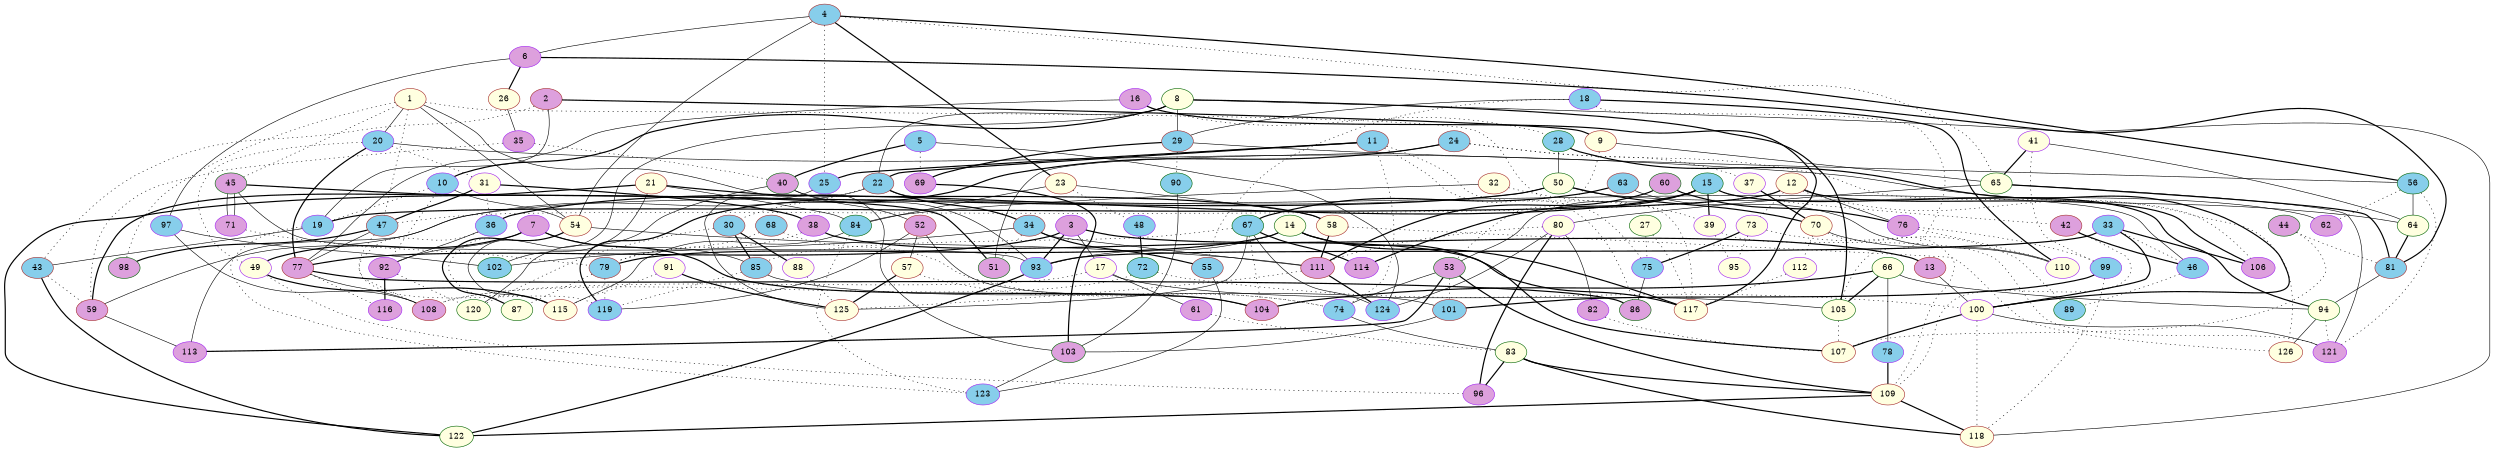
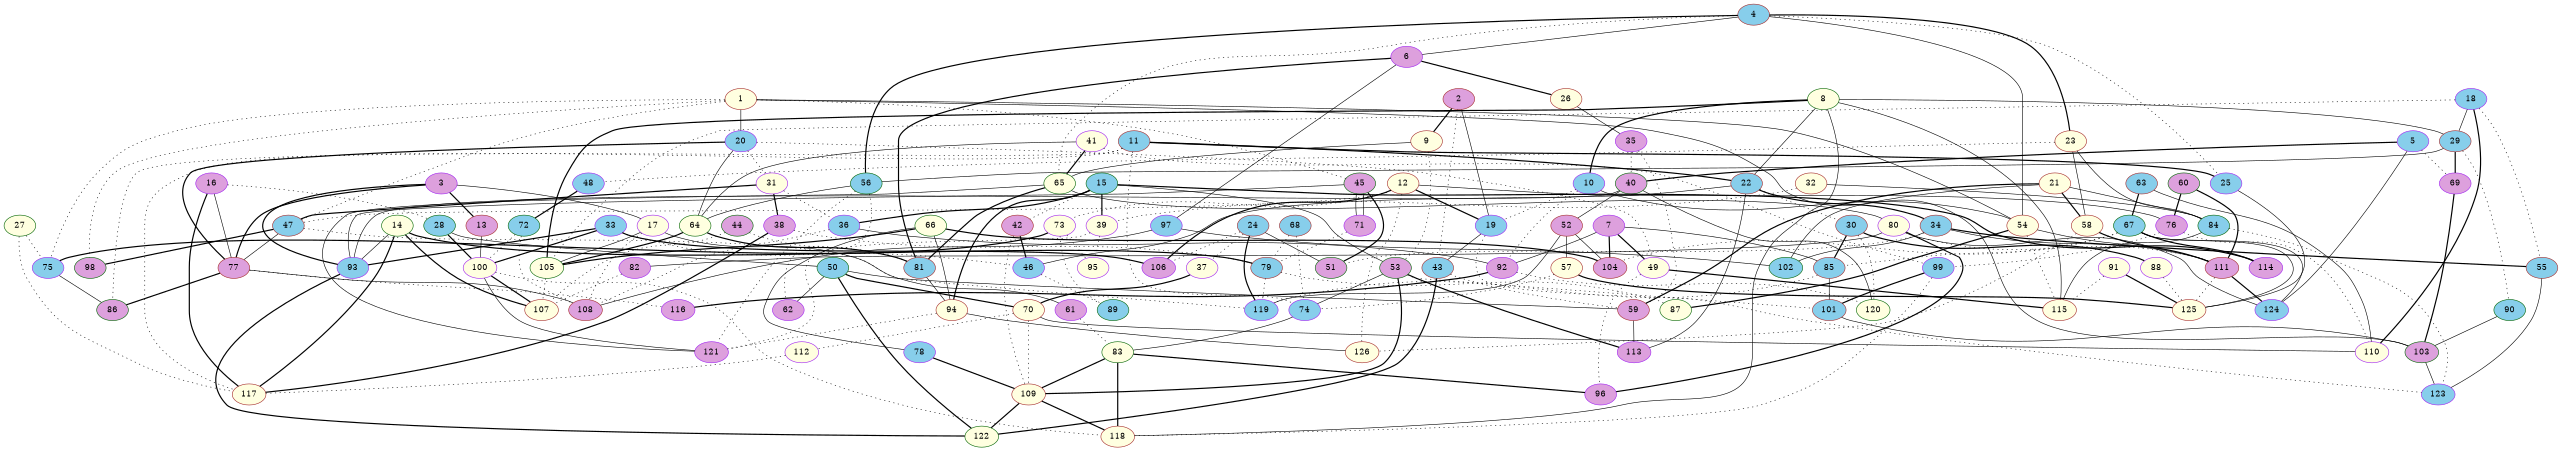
  graph {
    node [color=purple fillcolor=skyblue style=filled]
    edge [style=dotted]
    1 [color=brown fillcolor=lightyellow]
    20
    45 [color=darkgreen fillcolor=plum]
    47 [color=brown]
    54 [color=brown fillcolor=lightyellow]
    75
    98 [color=darkgreen fillcolor=plum]
    103 [color=darkgreen fillcolor=plum]
    77 [color=brown fillcolor=plum]
    49 [fillcolor=lightyellow]
    31 [fillcolor=lightyellow]
    64 [color=darkgreen fillcolor=lightyellow]
    93
    51 [color=darkgreen fillcolor=plum]
    71 [fillcolor=plum]
    119
    115 [color=brown fillcolor=lightyellow]
    111 [color=brown fillcolor=plum]
    87 [color=darkgreen fillcolor=lightyellow]
    86 [color=darkgreen fillcolor=plum]
    123
    2 [color=brown fillcolor=plum]
    9 [color=brown fillcolor=lightyellow]
    19
    43 [color=brown]
    65 [color=darkgreen fillcolor=lightyellow]
    53 [color=darkgreen fillcolor=plum]
    59 [color=brown fillcolor=plum]
    122 [color=darkgreen fillcolor=lightyellow]
    3 [fillcolor=plum]
    13 [color=brown fillcolor=plum]
    17 [fillcolor=lightyellow]
    100 [fillcolor=lightyellow]
    105 [color=darkgreen fillcolor=lightyellow]
    61 [fillcolor=plum]
    108 [color=brown fillcolor=plum]
    116 [fillcolor=plum]
    4 [color=brown]
    6 [fillcolor=plum]
    23 [color=brown fillcolor=lightyellow]
    25
    56 [color=darkgreen]
    26 [color=brown fillcolor=lightyellow]
    81 [color=brown]
    97
    58 [color=brown fillcolor=lightyellow]
    84 [color=darkgreen]
    48
    125 [color=brown fillcolor=lightyellow]
    121 [fillcolor=plum]
    62 [fillcolor=plum]
    80 [fillcolor=lightyellow]
    40 [color=darkgreen fillcolor=plum]
    5
    69 [fillcolor=plum]
    124
    120 [color=darkgreen fillcolor=lightyellow]
    52 [color=brown fillcolor=plum]
    35 [fillcolor=plum]
-   94 [color=darkgreen fillcolor=lightyellow]
+   94 [color=brown fillcolor=lightyellow]
    102 [color=darkgreen]
    7 [fillcolor=plum]
    85 [color=brown]
    92 [fillcolor=plum]
    104 [color=brown fillcolor=plum]
    96 [fillcolor=plum]
    101 [color=brown]
    8 [color=darkgreen fillcolor=lightyellow]
    10
    22 [color=brown]
    29 [color=brown]
    118 [color=brown fillcolor=lightyellow]
    30 [color=brown]
    46
    113 [fillcolor=plum]
    34 [color=brown]
    90 [color=darkgreen]
    107 [color=brown fillcolor=lightyellow]
    74
    109 [color=brown fillcolor=lightyellow]
    11 [color=brown]
    117 [color=brown fillcolor=lightyellow]
    83 [color=darkgreen fillcolor=lightyellow]
    12 [color=brown fillcolor=lightyellow]
    73 [fillcolor=lightyellow]
    76 [fillcolor=plum]
    106 [fillcolor=plum]
    126 [color=brown fillcolor=lightyellow]
    95 [fillcolor=lightyellow]
    89 [color=darkgreen]
    110 [fillcolor=lightyellow]
    99
    14 [color=darkgreen fillcolor=lightyellow]
    79 [color=brown]
    15 [color=darkgreen]
    36
    39 [fillcolor=lightyellow]
    42 [color=brown fillcolor=plum]
    114 [fillcolor=plum]
    16 [fillcolor=plum]
    28 [color=darkgreen]
-   50 [color=darkgreen fillcolor=lightyellow]
+   50 [color=darkgreen]
    18
    55 [color=brown]
    38 [fillcolor=plum]
    21 [color=brown fillcolor=lightyellow]
    88 [fillcolor=lightyellow]
    67 [color=darkgreen]
    72 [color=darkgreen]
    24 [color=brown]
    37 [fillcolor=lightyellow]
    70 [color=brown fillcolor=lightyellow]
    27 [color=darkgreen fillcolor=lightyellow]
    32 [color=brown fillcolor=lightyellow]
    33
    112 [fillcolor=lightyellow]
    57 [color=brown fillcolor=lightyellow]
    41 [fillcolor=lightyellow]
    44 [color=darkgreen fillcolor=plum]
    60 [color=darkgreen fillcolor=plum]
    63 [color=brown]
    82 [fillcolor=plum]
    66 [color=darkgreen fillcolor=lightyellow]
    78
    68 [color=brown]
    91 [fillcolor=lightyellow]
    1 -- 20 [style=solid]
    1 -- 45
    1 -- 47
    1 -- 54 [style=solid]
    1 -- 75
    1 -- 98
    1 -- 103 [style=solid]
    20 -- 77 [style=bold]
    20 -- 49
    20 -- 31
    20 -- 64 [style=solid]
    45 -- 93 [style=solid]
    45 -- 51 [style=bold]
    45 -- 71 [style=solid]
    45 -- 71 [style=solid]
    47 -- 98 [style=bold]
    47 -- 77 [style=solid]
    47 -- 119
    54 -- 115
    54 -- 111 [style=solid]
    54 -- 87 [style=bold]
    75 -- 86 [style=solid]
    103 -- 123 [style=solid]
    77 -- 86 [style=bold]
    77 -- 108 [style=solid]
    77 -- 116
    49 -- 115 [style=bold]
    49 -- 96
    31 -- 47 [style=bold]
    31 -- 36
    31 -- 38 [style=bold]
+   64 -- 105 [style=bold]
    64 -- 81 [style=bold]
    93 -- 122 [style=bold]
    71 -- 79
    111 -- 125
    111 -- 124 [style=bold]
    2 -- 9 [style=bold]
    2 -- 19 [style=solid]
    2 -- 43
    9 -- 65 [style=solid]
    9 -- 53
    19 -- 123
    19 -- 43 [style=solid]
    43 -- 59
    43 -- 122 [style=bold]
    65 -- 81 [style=bold]
    65 -- 121 [style=solid]
    65 -- 80 [style=solid]
    53 -- 101
    53 -- 113 [style=bold]
    53 -- 74 [style=solid]
    53 -- 109 [style=bold]
    59 -- 113 [style=solid]
    3 -- 77 [style=bold]
    3 -- 93 [style=bold]
    3 -- 13 [style=bold]
    3 -- 17 [style=solid]
    13 -- 100 [style=solid]
    17 -- 105 [style=solid]
    17 -- 61 [style=solid]
    17 -- 108
    100 -- 121 [style=solid]
    100 -- 118
    100 -- 107 [style=bold]
    105 -- 107
    61 -- 83
    4 -- 54 [style=solid]
    4 -- 65
    4 -- 6 [style=solid]
    4 -- 23 [style=bold]
    4 -- 25
    4 -- 56 [style=bold]
    6 -- 26 [style=bold]
    6 -- 81 [style=bold]
    6 -- 97 [style=solid]
    23 -- 58 [style=solid]
    23 -- 84 [style=solid]
    23 -- 48
    25 -- 125 [style=solid]
    56 -- 64 [style=solid]
    56 -- 121
    56 -- 62
    26 -- 35 [style=solid]
    81 -- 94 [style=solid]
    97 -- 108 [style=solid]
    97 -- 102 [style=solid]
    58 -- 111 [style=bold]
    58 -- 126
    84 -- 115 [style=solid]
    84 -- 123
    48 -- 72 [style=bold]
    80 -- 111
    80 -- 124 [style=solid]
    80 -- 96 [style=bold]
    80 -- 82 [style=solid]
    40 -- 93 [style=solid]
    40 -- 120 [style=solid]
    40 -- 52 [style=solid]
    5 -- 40 [style=bold]
    5 -- 69
    5 -- 124 [style=solid]
    69 -- 103 [style=bold]
    52 -- 119 [style=solid]
    52 -- 104 [style=solid]
    52 -- 57 [style=solid]
    35 -- 59
    35 -- 40
    94 -- 121
    94 -- 126 [style=solid]
    7 -- 49 [style=bold]
    7 -- 85 [style=solid]
    7 -- 92 [style=solid]
    7 -- 104 [style=bold]
    85 -- 119
    85 -- 101 [style=solid]
    92 -- 116 [style=bold]
    92 -- 120
    101 -- 103 [style=solid]
    8 -- 115 [style=solid]
    8 -- 105 [style=bold]
    8 -- 10 [style=bold]
    8 -- 22 [style=solid]
    8 -- 29 [style=solid]
    8 -- 118 [style=solid]
    10 -- 54 [style=solid]
    10 -- 19
    10 -- 92
    22 -- 30
    22 -- 46 [style=solid]
    22 -- 113 [style=solid]
    22 -- 34 [style=bold]
    29 -- 56 [style=solid]
    29 -- 69 [style=bold]
    29 -- 90
    30 -- 120
    30 -- 85 [style=bold]
    30 -- 88 [style=bold]
    46 -- 89
    34 -- 51
    34 -- 111 [style=solid]
    34 -- 102 [style=solid]
    34 -- 55 [style=bold]
    90 -- 103 [style=solid]
    74 -- 83 [style=solid]
    109 -- 122 [style=bold]
    109 -- 118 [style=bold]
    11 -- 86
    11 -- 25 [style=bold]
    11 -- 22 [style=bold]
    11 -- 74
    11 -- 117
    83 -- 96 [style=bold]
    83 -- 118 [style=bold]
    83 -- 109 [style=bold]
    12 -- 47
    12 -- 19 [style=bold]
    12 -- 73
    12 -- 76 [style=solid]
    12 -- 106 [style=bold]
    12 -- 126
    73 -- 75 [style=bold]
    73 -- 95
    73 -- 89
    76 -- 110
    76 -- 99
    99 -- 101 [style=bold]
    99 -- 118
    14 -- 93 [style=solid]
    14 -- 107 [style=bold]
    14 -- 117 [style=bold]
    14 -- 79 [style=bold]
    79 -- 119
    79 -- 87
    15 -- 53 [style=solid]
    15 -- 94 [style=bold]
    15 -- 36 [style=bold]
    15 -- 39 [style=bold]
    15 -- 42
    15 -- 114 [style=bold]
    36 -- 108
    36 -- 92 [style=solid]
    39 -- 121
    39 -- 95
    42 -- 46 [style=bold]
    42 -- 109
    16 -- 77 [style=solid]
    16 -- 117 [style=bold]
    16 -- 28
    28 -- 100 [style=bold]
    28 -- 50 [style=solid]
    50 -- 59 [style=solid]
    50 -- 122 [style=bold]
    50 -- 62 [style=solid]
    50 -- 70 [style=bold]
    18 -- 105
    18 -- 29 [style=solid]
    18 -- 110 [style=bold]
    18 -- 55
    55 -- 123 [style=solid]
    38 -- 117 [style=bold]
    38 -- 79
    21 -- 59 [style=bold]
    21 -- 58 [style=bold]
    21 -- 84 [style=solid]
    21 -- 102 [style=solid]
    88 -- 125
    67 -- 125 [style=solid]
    67 -- 124 [style=solid]
    67 -- 85
    67 -- 104
    67 -- 114 [style=bold]
    72 -- 100
    72 -- 108
    24 -- 51 [style=solid]
    24 -- 119 [style=bold]
    24 -- 106
    24 -- 37
    37 -- 70 [style=bold]
    70 -- 109
    70 -- 110 [style=solid]
    70 -- 112
    27 -- 75
    27 -- 117
    32 -- 84 [style=solid]
    32 -- 39
    33 -- 93 [style=bold]
    33 -- 100 [style=bold]
    33 -- 46
    33 -- 106 [style=bold]
    112 -- 117
    57 -- 125 [style=bold]
    57 -- 74
    41 -- 64 [style=solid]
    41 -- 65 [style=bold]
    41 -- 99
    44 -- 81
    44 -- 107
    60 -- 111 [style=bold]
    60 -- 76 [style=bold]
    63 -- 110 [style=solid]
    63 -- 67 [style=bold]
    82 -- 107
    66 -- 105 [style=bold]
    66 -- 94 [style=solid]
    66 -- 104 [style=bold]
    66 -- 78 [style=solid]
    78 -- 109 [style=bold]
    68 -- 74
    68 -- 79
    91 -- 115
    91 -- 125 [style=bold]
  }
